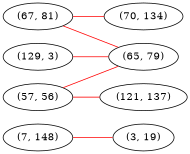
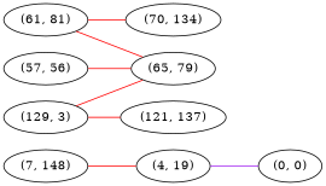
  graph {
    rankdir=LR
    edge [color=red weight=1]
    "(7, 148)"
-   "(4, 19)" [label="(3, 19)"]
-   "(61, 81)" [label="(67, 81)"]
+   "(4, 19)"
+   "(61, 81)"
    "(70, 134)"
    n5 [label="(65, 79)"]
+   "(0, 0)"
    "(129, 3)"
    "(121, 137)"
    "(57, 56)"
    "(7, 148)" -- "(4, 19)"
+   "(4, 19)" -- "(0, 0)" [color=purple weight=4]
    "(61, 81)" -- "(70, 134)"
    "(61, 81)" -- n5
    "(129, 3)" -- n5
-   "(57, 56)" -- "(121, 137)"
+   "(129, 3)" -- "(121, 137)"
    "(57, 56)" -- n5
  }
